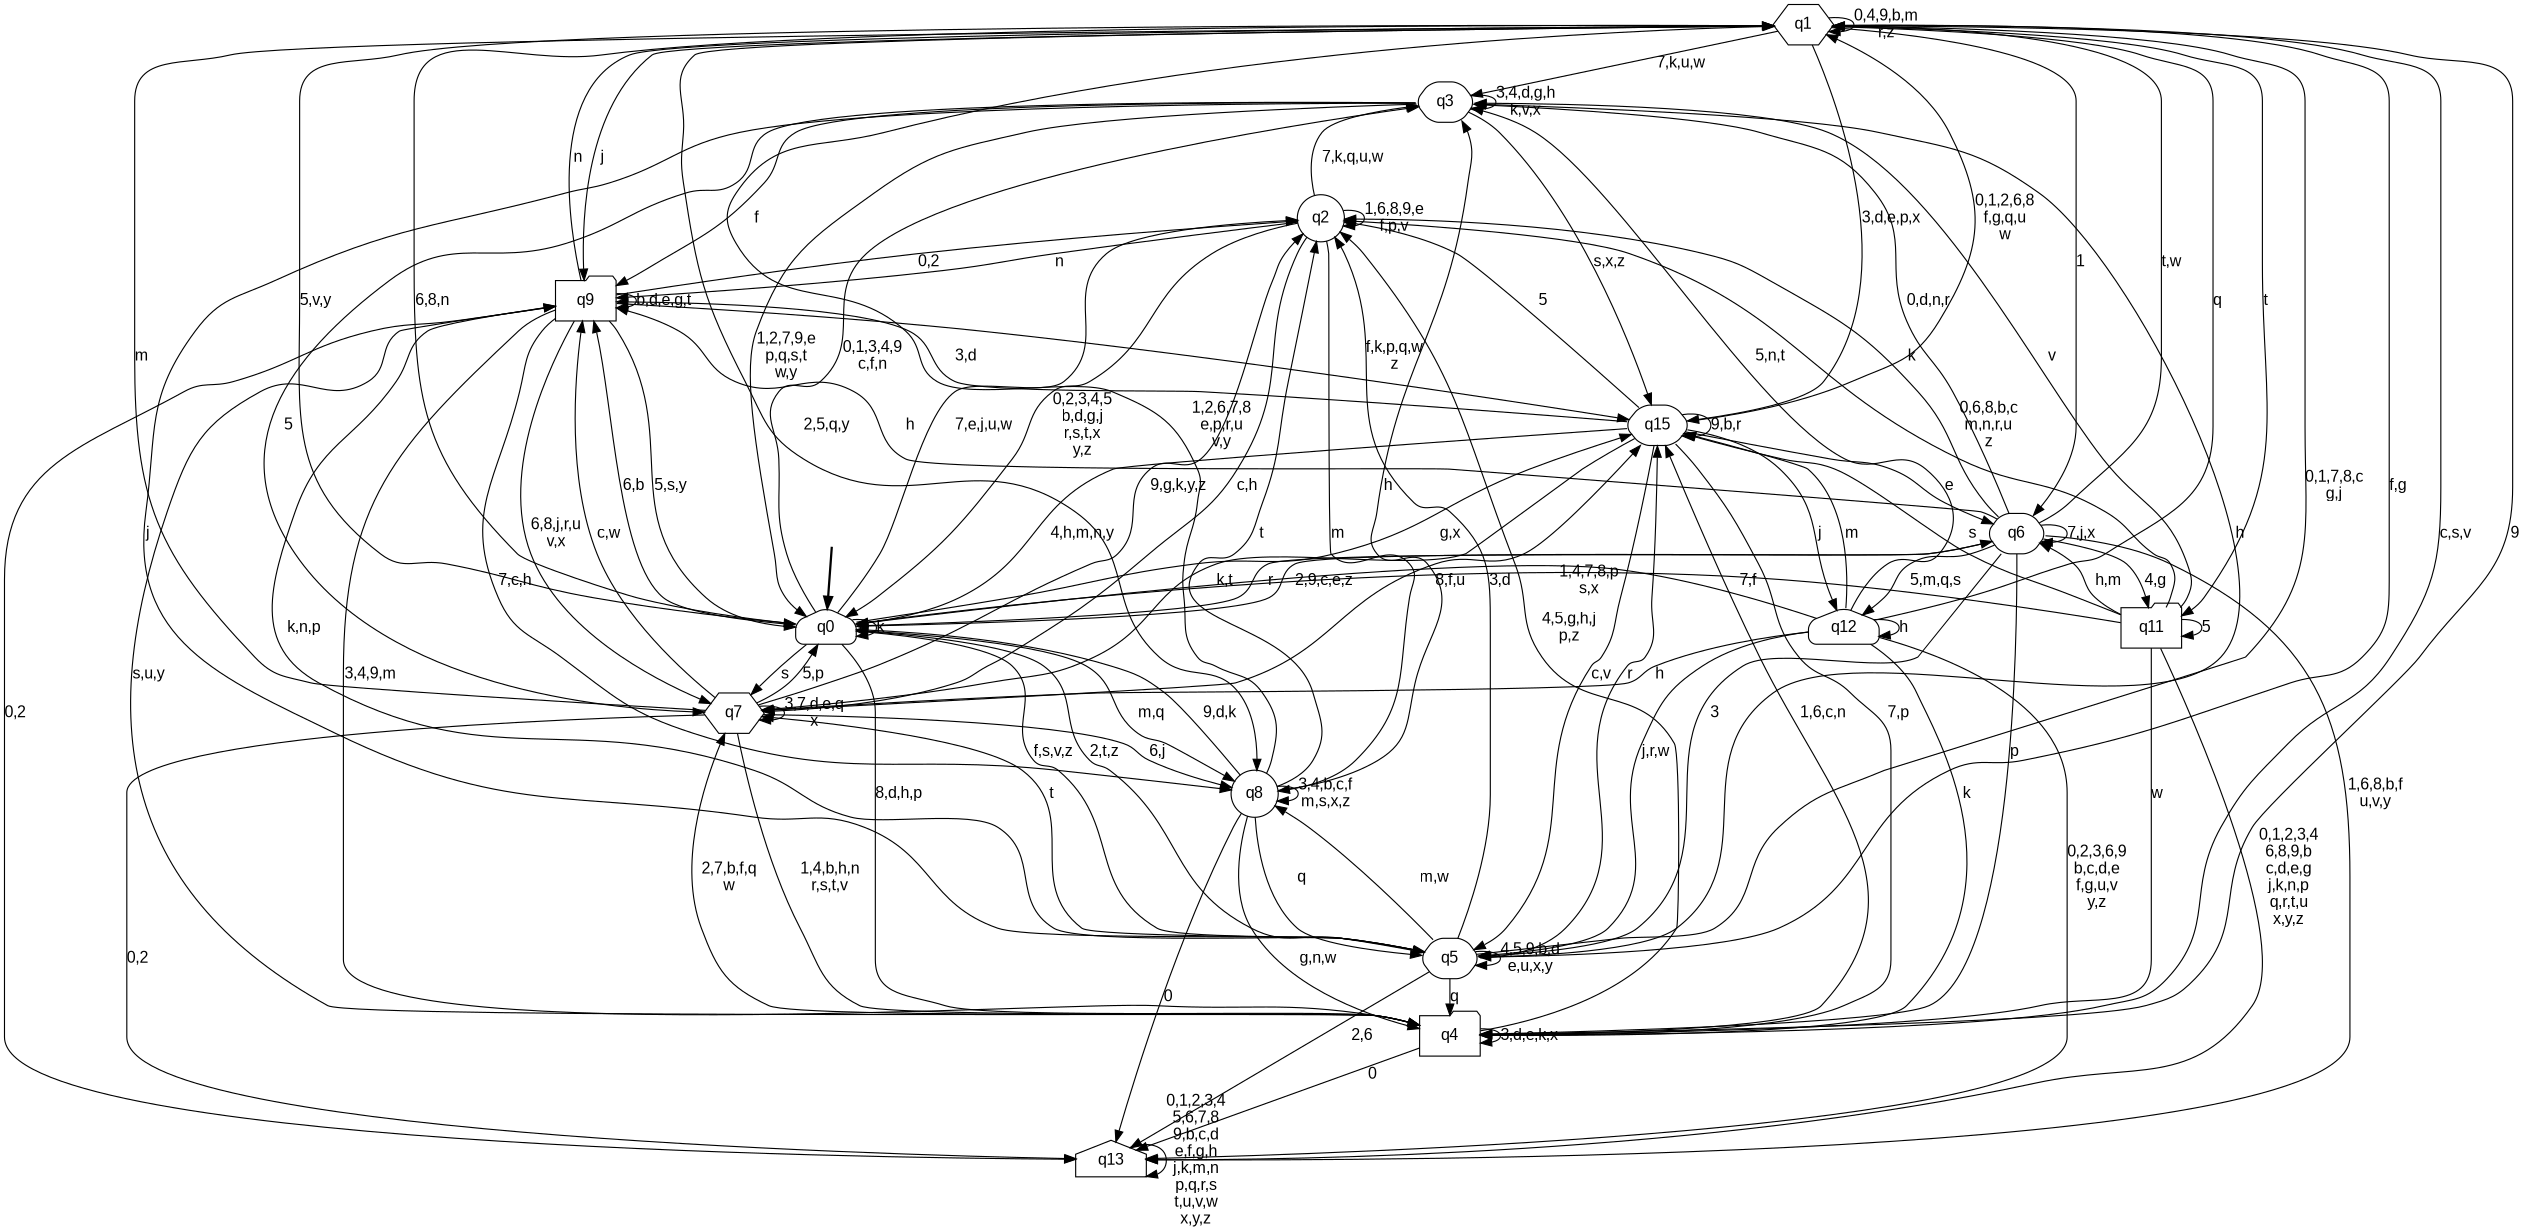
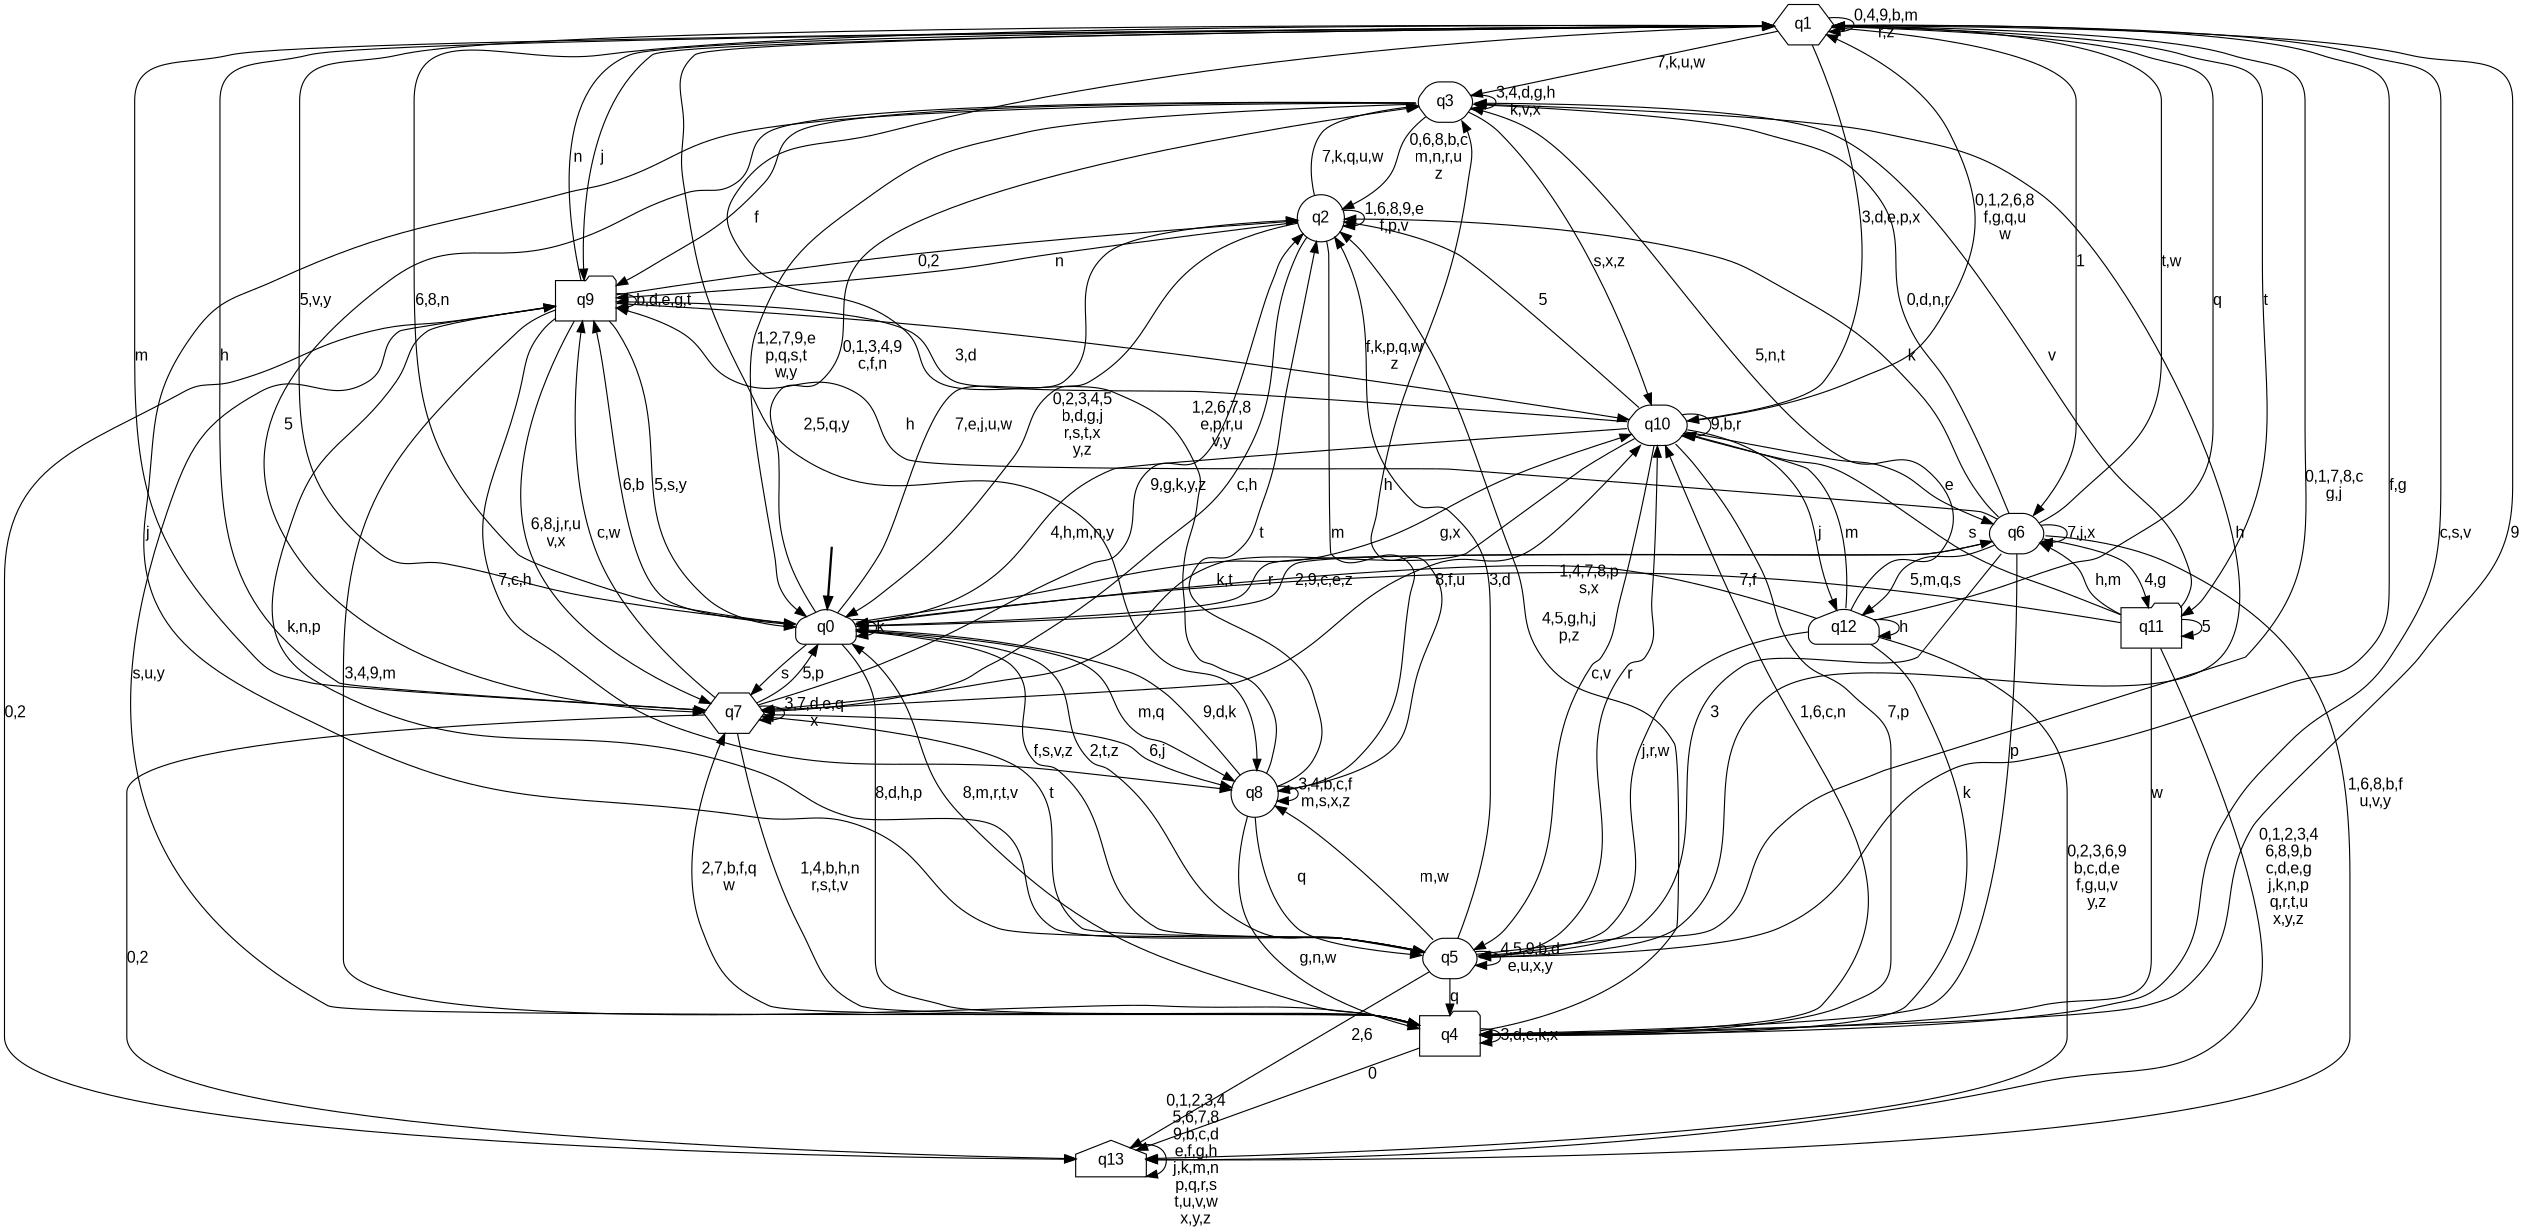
  digraph {
    fontname="Liberation Sans"
    rankdir=TB
    node [fontname="Liberation Sans" shape=hexagon style="rounded,filled" color=black fillcolor=white]
    edge [fontname="Liberation Sans"]
    __start0 [height=0 shape=none style=invis width=0 color="" fillcolor=""]
    n2 [label=q0 shape=house]
    n3 [label=q1 style=filled]
    n4 [label=q2 shape=circle style=filled]
    n5 [label=q3]
    n6 [label=q4 shape=folder]
    n7 [label=q5]
    n8 [label=q6]
    n9 [label=q7 style=filled]
    n10 [label=q8 shape=circle style=filled]
    n11 [label=q9 shape=folder]
-   n12 [label=q15]
+   n12 [label=q10]
    n13 [label=q11 shape=folder]
    n14 [label=q13 shape=house style=filled]
    n15 [label=q12 shape=house]
    subgraph cluster_1 {
      nodesep=0.15
      ranksep=0.15
      style=invis
      __start0
      n2
    }
    __start0 -> n2 [penwidth=2]
    n2 -> n2 [label=k]
    n2 -> n3 [label="5,v,y"]
    n2 -> n4 [label="7,e,j,u,w"]
    n2 -> n5 [label="0,1,3,4,9\nc,f,n"]
    n2 -> n6 [label="8,d,h,p"]
    n2 -> n7 [label="2,t,z"]
    n2 -> n8 [label=r]
    n2 -> n9 [label=s]
    n2 -> n10 [label="m,q"]
    n2 -> n11 [label="6,b"]
    n2 -> n12 [label="g,x"]
    n3 -> n2 [label="6,8,n"]
    n3 -> n3 [label="0,4,9,b,m\nr,z"]
    n3 -> n5 [label="7,k,u,w"]
    n3 -> n6 [label="c,s,v"]
    n3 -> n7 [label="f,g"]
    n3 -> n8 [label=1]
-   n15 -> n9 [label=h]
+   n3 -> n9 [label=h]
    n3 -> n10 [label="2,5,q,y"]
    n3 -> n11 [label=j]
    n3 -> n12 [label="3,d,e,p,x"]
    n3 -> n13 [label=t]
    n4 -> n2 [label="0,2,3,4,5\nb,d,g,j\nr,s,t,x\ny,z"]
    n4 -> n4 [label="1,6,8,9,e\nf,p,v"]
    n4 -> n5 [label="7,k,q,u,w"]
    n4 -> n9 [label="c,h"]
    n4 -> n10 [label=m]
    n4 -> n11 [label=n]
    n5 -> n2 [label="1,2,7,9,e\np,q,s,t\nw,y"]
-   n13 -> n4 [label="0,6,8,b,c\nm,n,r,u\nz"]
+   n5 -> n4 [label="0,6,8,b,c\nm,n,r,u\nz"]
    n5 -> n5 [label="3,4,d,g,h\nk,v,x"]
    n5 -> n7 [label=j]
    n5 -> n9 [label=5]
    n5 -> n11 [label=f]
    n5 -> n12 [label="s,x,z"]
+   n6 -> n2 [label="8,m,r,t,v"]
    n6 -> n3 [label=9]
    n6 -> n4 [label="4,5,g,h,j\np,z"]
    n6 -> n6 [label="3,d,e,k,x"]
    n6 -> n9 [label="2,7,b,f,q\nw"]
    n6 -> n11 [label="s,u,y"]
    n6 -> n12 [label="1,6,c,n"]
    n6 -> n14 [label=0]
    n7 -> n2 [label="f,s,v,z"]
    n7 -> n3 [label="0,1,7,8,c\ng,j"]
    n7 -> n4 [label="3,d"]
    n7 -> n5 [label=h]
    n7 -> n6 [label=q]
    n7 -> n7 [label="4,5,9,b,d\ne,u,x,y"]
    n7 -> n9 [label=t]
    n7 -> n10 [label="m,w"]
    n7 -> n11 [label="k,n,p"]
    n7 -> n12 [label=r]
    n7 -> n14 [label="2,6"]
    n8 -> n2 [label="2,9,c,e,z"]
    n8 -> n3 [label="t,w"]
    n8 -> n4 [label=k]
    n8 -> n5 [label="0,d,n,r"]
    n8 -> n6 [label=p]
    n8 -> n7 [label=3]
    n8 -> n8 [label="7,j,x"]
    n8 -> n11 [label=h]
    n8 -> n13 [label="4,g"]
    n8 -> n14 [label="1,6,8,b,f\nu,v,y"]
    n8 -> n15 [label="5,m,q,s"]
    n9 -> n2 [label="5,p"]
    n9 -> n3 [label=m]
    n9 -> n4 [label="9,g,k,y,z"]
    n9 -> n6 [label="1,4,b,h,n\nr,s,t,v"]
    n9 -> n9 [label="3,7,d,e,q\nx"]
    n9 -> n10 [label="6,j"]
    n9 -> n11 [label="c,w"]
    n9 -> n12 [label="8,f,u"]
    n9 -> n14 [label="0,2"]
    n10 -> n2 [label="9,d,k"]
    n10 -> n3 [label="1,2,6,7,8\ne,p,r,u\nv,y"]
    n10 -> n4 [label=t]
    n10 -> n5 [label=h]
    n10 -> n6 [label="g,n,w"]
    n10 -> n7 [label=q]
    n10 -> n10 [label="3,4,b,c,f\nm,s,x,z"]
-   n10 -> n14 [label=0]
    n11 -> n2 [label="5,s,y"]
    n11 -> n3 [label=n]
    n11 -> n4 [label="0,2"]
    n11 -> n6 [label="3,4,9,m"]
    n11 -> n9 [label="6,8,j,r,u\nv,x"]
    n11 -> n10 [label="7,c,h"]
    n11 -> n11 [label="b,d,e,g,t"]
    n11 -> n12 [label="f,k,p,q,w\nz"]
    n11 -> n14 [label="0,2"]
    n12 -> n2 [label="4,h,m,n,y"]
    n12 -> n3 [label="0,1,2,6,8\nf,g,q,u\nw"]
    n12 -> n4 [label=5]
    n12 -> n6 [label="7,p"]
    n12 -> n7 [label="c,v"]
    n12 -> n8 [label=e]
    n12 -> n9 [label="k,t"]
    n12 -> n11 [label="3,d"]
    n12 -> n12 [label="9,b,r"]
    n12 -> n15 [label=j]
    n13 -> n2 [label="7,f"]
    n13 -> n5 [label=v]
    n13 -> n6 [label=w]
    n13 -> n8 [label="h,m"]
    n13 -> n12 [label=s]
    n13 -> n13 [label=5]
    n13 -> n14 [label="0,1,2,3,4\n6,8,9,b\nc,d,e,g\nj,k,n,p\nq,r,t,u\nx,y,z"]
    n14 -> n14 [label="0,1,2,3,4\n5,6,7,8\n9,b,c,d\ne,f,g,h\nj,k,m,n\np,q,r,s\nt,u,v,w\nx,y,z"]
    n15 -> n2 [label="1,4,7,8,p\ns,x"]
    n15 -> n3 [label=q]
    n15 -> n5 [label="5,n,t"]
    n15 -> n6 [label=k]
    n15 -> n7 [label="j,r,w"]
    n15 -> n12 [label=m]
    n15 -> n14 [label="0,2,3,6,9\nb,c,d,e\nf,g,u,v\ny,z"]
    n15 -> n15 [label=h]
  }
